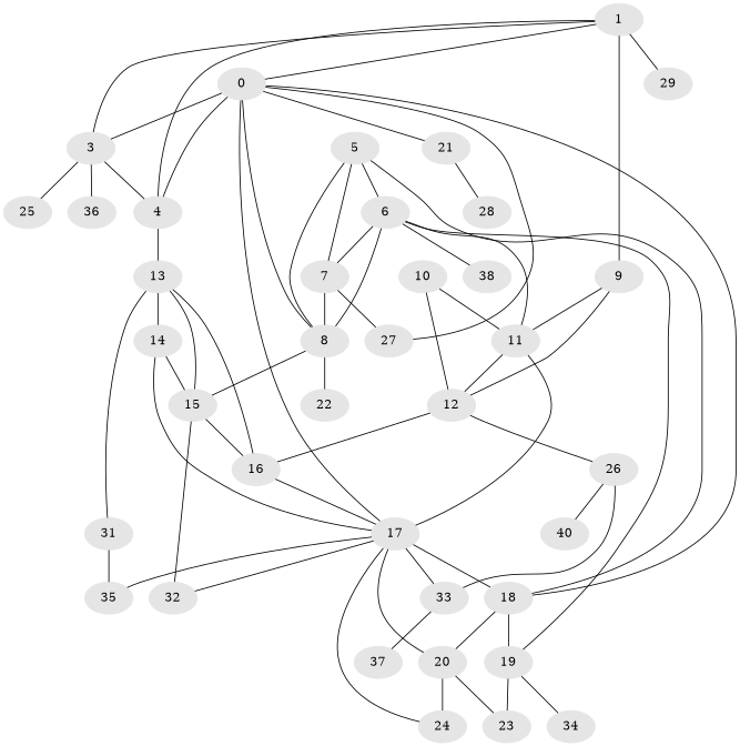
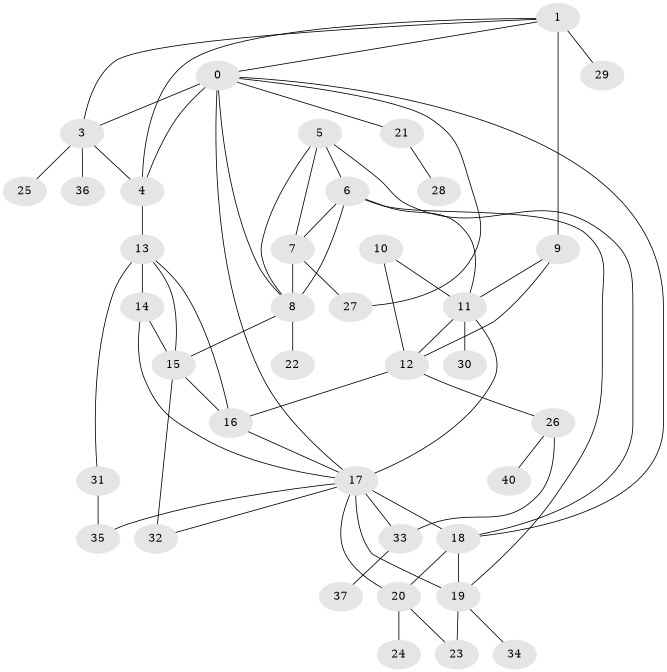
  graph {
    node [color=gray90 style=filled]
    edge [weight=1.0]
    n1 [label=0]
    1
    3
    4
    9
    29
    8
    17
    18
    21
    27
    25
    36
    13
    12
    11
    16
    26
    15
    22
    19
    32
    20
    33
    35
    28
    14
    31
    5
    6
    7
-   38
+   30
    34
    23
    10
    40
    24
    37
    n1 -- 3
    n1 -- 4 [weight=2.0]
    n1 -- 8
    n1 -- 17
    n1 -- 18
    n1 -- 21
    n1 -- 27
    1 -- n1
    1 -- 3
    1 -- 4
    1 -- 9
    1 -- 29 [weight=3.0]
    3 -- 4
    3 -- 25
    3 -- 36
    4 -- 13
    9 -- 12 [weight=3.0]
    9 -- 11
    8 -- 15
    8 -- 22
    17 -- 18 [weight=5.0]
-   17 -- 24
+   17 -- 19
    17 -- 32
    17 -- 20
    17 -- 33
    17 -- 35
    18 -- 19
    18 -- 20
    21 -- 28
    13 -- 16
    13 -- 15
    13 -- 14
    13 -- 31
    12 -- 16
    12 -- 26
    11 -- 17
    11 -- 12
+   11 -- 30 [weight=5.0]
    16 -- 17
    26 -- 33
    26 -- 40
    15 -- 16
    15 -- 32 [weight=4.0]
    19 -- 34
    19 -- 23
    20 -- 23
    20 -- 24 [weight=5.0]
    33 -- 37
    14 -- 17
    14 -- 15
    31 -- 35 [weight=2.0]
    5 -- 8
    5 -- 18
    5 -- 6
    5 -- 7
    6 -- 8
    6 -- 11
    6 -- 19
    6 -- 7
-   6 -- 38
    7 -- 8
    7 -- 27 [weight=3.0]
    10 -- 12
    10 -- 11
  }
